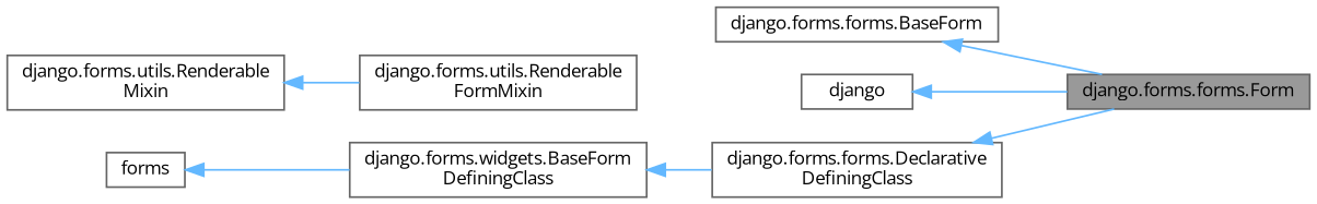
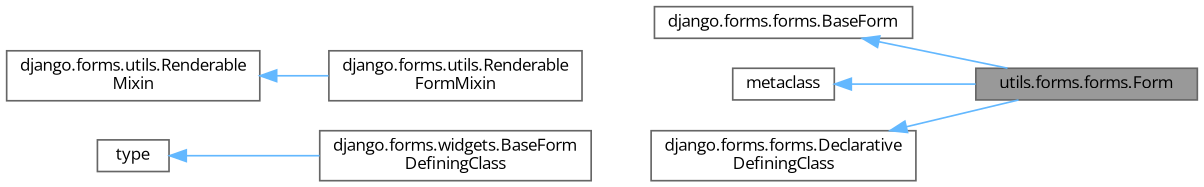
  digraph {
    fontname="Open Sans"
    rankdir=LR
    node [color=gray40 fillcolor=white fontname="Open Sans" fontsize=10 shape=box style=filled]
    edge [color=steelblue1 dir=back fontname="Open Sans" fontsize=10 labelfontname=Helvetica labelfontsize=10 style=solid]
-   n1 [fillcolor=grey60 fontcolor=black height=0.2 label="django.forms.forms.Form" width=0.4]
+   n1 [fillcolor=grey60 fontcolor=black height=0.2 label="utils.forms.forms.Form" width=0.4]
    n2 [height=0.2 label="django.forms.forms.BaseForm" width=0.4]
    n3 [height=0.2 label="django.forms.utils.Renderable\lFormMixin" width=0.4]
    n4 [height=0.2 label="django.forms.utils.Renderable\lMixin" width=0.4]
-   n5 [height=0.2 label=django width=0.4]
+   n5 [height=0.2 label=metaclass width=0.4]
    n6 [height=0.2 label="django.forms.forms.Declarative\lDefiningClass" width=0.4]
    n7 [height=0.2 label="django.forms.widgets.BaseForm\lDefiningClass" width=0.4]
-   n8 [height=0.2 label=forms width=0.4]
+   n8 [height=0.2 label=type width=0.4]
    n2 -> n1
    n4 -> n3
    n5 -> n1
    n6 -> n1
-   n7 -> n6
    n8 -> n7
  }
